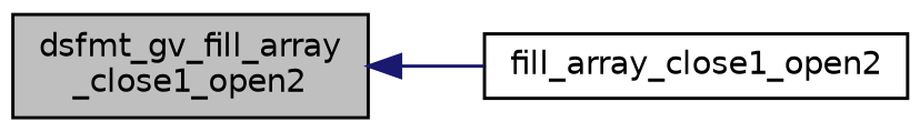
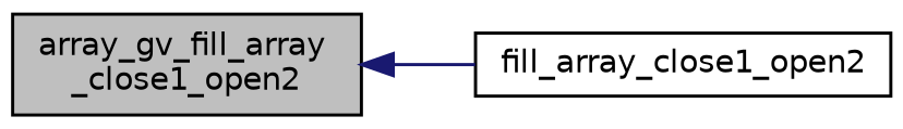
  digraph {
    rankdir=LR
    node [color=black fontname=Helvetica fontsize=10 shape=record style=filled]
-   n1 [fillcolor=grey75 fontcolor=black height=0.2 label="dsfmt_gv_fill_array\l_close1_open2" width=0.4]
+   n1 [fillcolor=grey75 fontcolor=black height=0.2 label="array_gv_fill_array\l_close1_open2" width=0.4]
    n2 [fillcolor=white height=0.2 label=fill_array_close1_open2 width=0.4]
    n1 -> n2 [color=midnightblue dir=back fontname=Helvetica fontsize=10 labelfontname=Helvetica labelfontsize=10 style=solid]
  }
